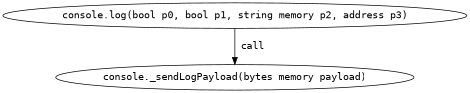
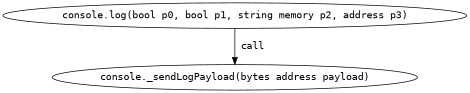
  digraph {
    fontname="DejaVu Sans Mono"
    node [fontname="DejaVu Sans Mono"]
    "console.log(bool p0, bool p1, string memory p2, address p3)" [height=0.5 width=6.7882]
-   "console._sendLogPayload(bytes memory payload)" [height=0.5 width=5.7372]
+   "console._sendLogPayload(bytes memory payload)" [height=0.5 width=5.7372 label="console._sendLogPayload(bytes address payload)"]
    "console.log(bool p0, bool p1, string memory p2, address p3)" -> "console._sendLogPayload(bytes memory payload)" [label=" call" fontname="DejaVu Sans Mono"]
  }
